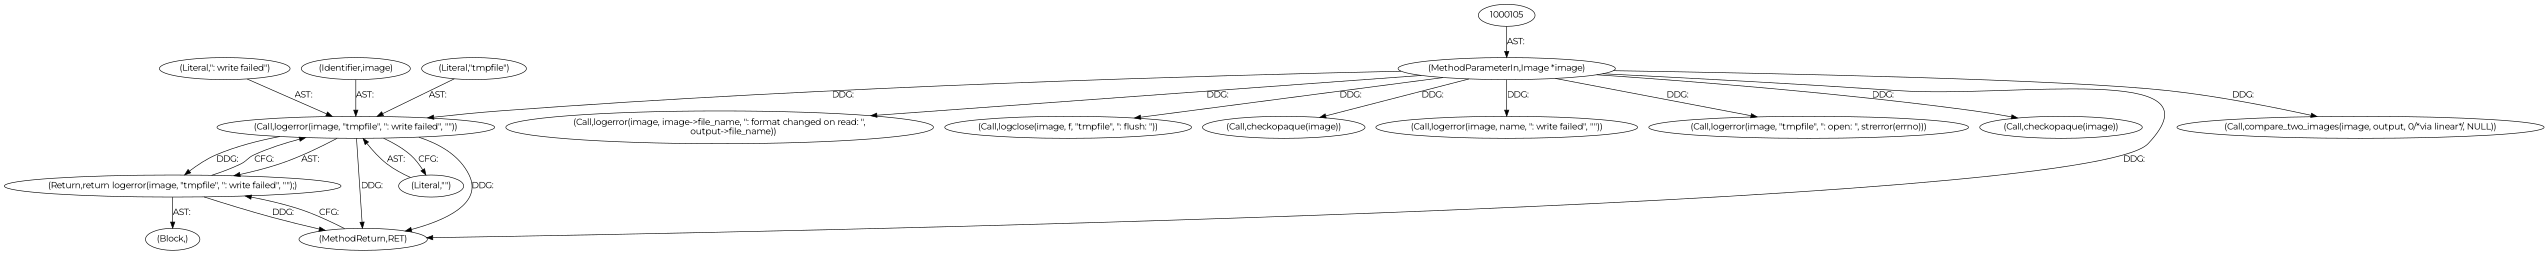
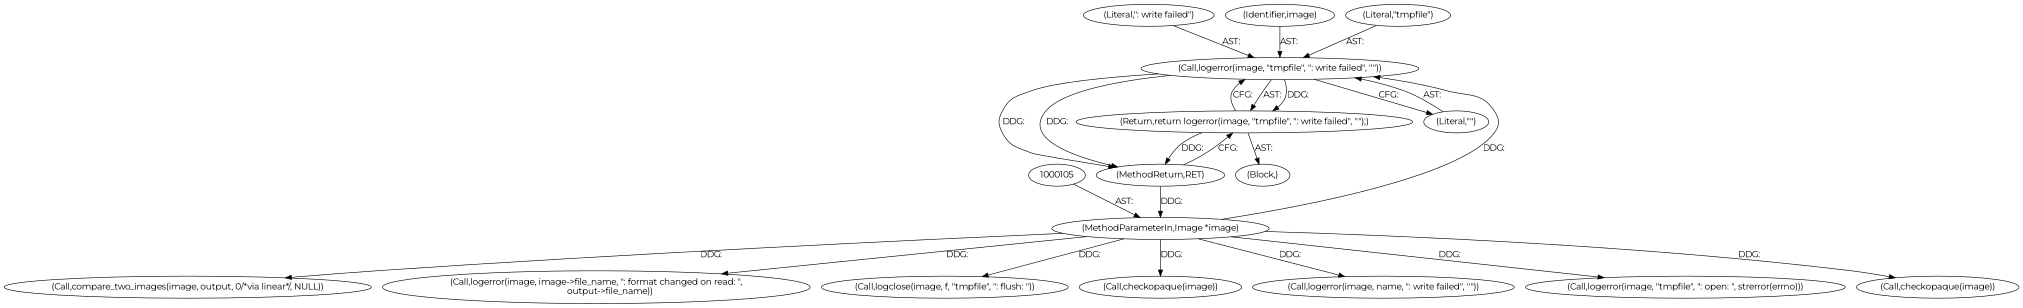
  digraph {
    fontname=Montserrat
    node [fontname=Montserrat]
    edge [fontname=Montserrat]
    n1 [label="(Call,logerror(image, \"tmpfile\", \": write failed\", \"\"))"]
    n2 [label="(Return,return logerror(image, \"tmpfile\", \": write failed\", \"\");)"]
    n3 [label="(MethodReturn,RET)"]
    n4 [label="(Literal,\"\")"]
    n5 [label="(Block,)"]
    n6 [label="(MethodParameterIn,Image *image)"]
    n7 [label="(Call,compare_two_images(image, output, 0/*via linear*/, NULL))"]
    n8 [label="(Call,logerror(image, image->file_name, \": format changed on read: \",\n            output->file_name))"]
    n9 [label="(Call,logclose(image, f, \"tmpfile\", \": flush: \"))"]
    n10 [label="(Call,checkopaque(image))"]
    n11 [label="(Call,logerror(image, name, \": write failed\", \"\"))"]
    n12 [label="(Call,logerror(image, \"tmpfile\", \": open: \", strerror(errno)))"]
    n13 [label="(Call,checkopaque(image))"]
    1000105
    n15 [label="(Literal,\": write failed\")"]
    n16 [label="(Identifier,image)"]
    n17 [label="(Literal,\"tmpfile\")"]
    n1 -> n2 [label="AST: "]
    n1 -> n2 [label="DDG: "]
    n1 -> n3 [label="DDG: "]
    n1 -> n3 [label="DDG: "]
    n1 -> n4 [label="CFG: "]
    n2 -> n1 [label="CFG: "]
    n2 -> n3 [label="DDG: "]
    n2 -> n5 [label="AST: "]
    n3 -> n2 [label="CFG: "]
    n4 -> n1 [label="AST: "]
    n6 -> n1 [label="DDG: "]
-   n6 -> n3 [label="DDG: "]
+   n3 -> n6 [label="DDG: "]
    n6 -> n7 [label="DDG: "]
    n6 -> n8 [label="DDG: "]
    n6 -> n9 [label="DDG: "]
    n6 -> n10 [label="DDG: "]
    n6 -> n11 [label="DDG: "]
    n6 -> n12 [label="DDG: "]
    n6 -> n13 [label="DDG: "]
    1000105 -> n6 [label="AST: "]
    n15 -> n1 [label="AST: "]
    n16 -> n1 [label="AST: "]
    n17 -> n1 [label="AST: "]
  }
